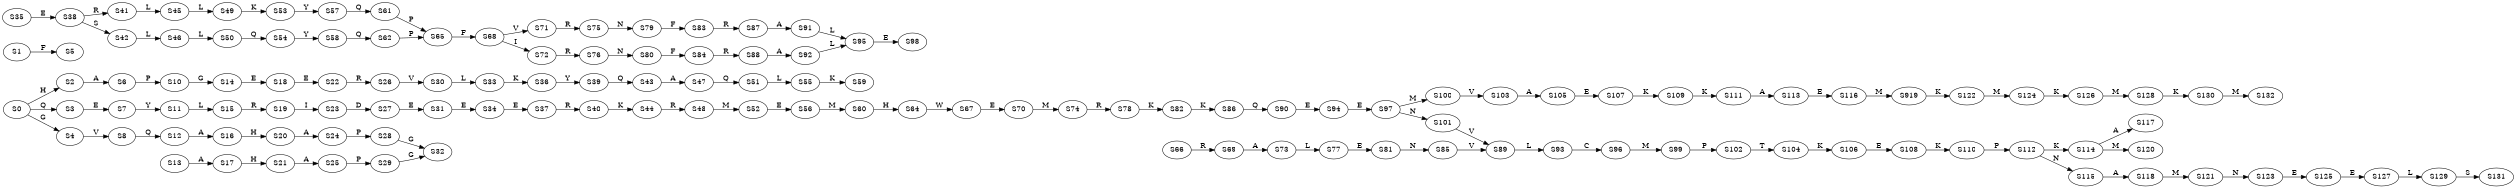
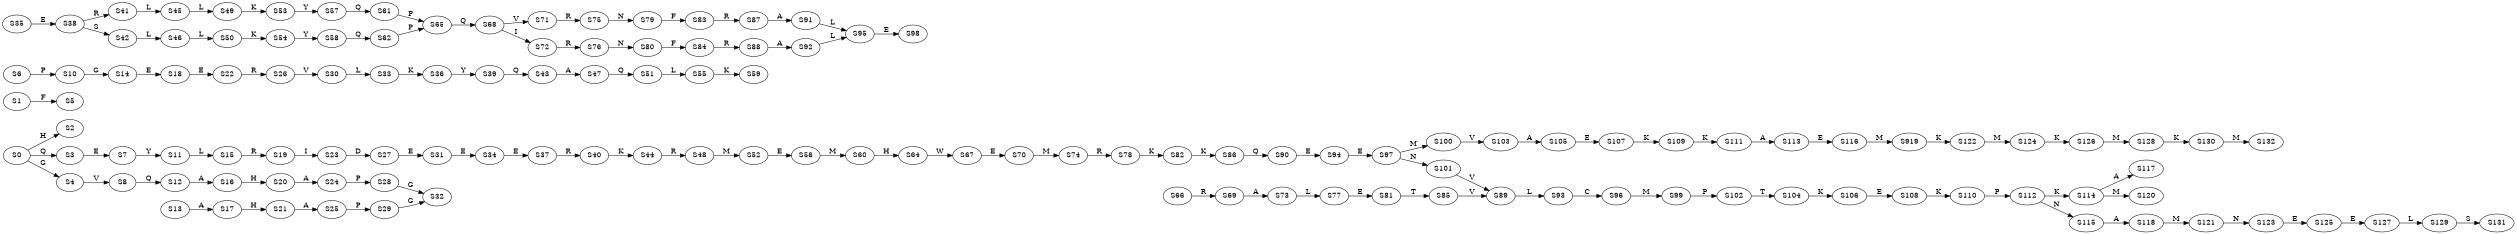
  strict digraph {
    rankdir=LR
    S0
    S2
    S3
    S4
    S1
    S5
    S6
    S7
    S8
    S10
    S11
    S12
    S14
    S15
    S16
    S13
    S17
    S18
    S19
    S20
    S21
    S22
    S23
    S24
    S25
    S26
    S27
    S28
    S29
    S30
    S31
    S32
    S33
    S34
    S36
    S37
    S35
    S38
    S39
    S40
    S41
    S42
    S43
    S44
    S45
    S46
    S47
    S48
    S49
    S50
    S51
    S52
    S53
    S54
    S55
    S56
    S57
    S58
    S59
    S60
    S61
    S62
    S64
    S65
    S67
    S68
    S66
    S69
    S70
    S71
    S72
    S73
    S74
    S75
    S76
    S77
    S78
    S79
    S80
    S81
    S82
    S83
    S84
    S85
    S86
    S87
    S88
    S89
    S90
    S91
    S92
    S93
    S94
    S95
    S96
    S97
    S98
    S99
    S100
    S101
    S102
    S103
    S104
    S105
    S106
    S107
    S108
    S109
    S110
    S111
    S112
    S113
    S114
    S115
    S116
    S117
    S120
    S118
    n119 [label=S919]
    S121
    S122
    S123
    S124
    S125
    S126
    S127
    S128
    S129
    S130
    S131
    S132
    S0 -> S2 [label=H]
    S0 -> S3 [label=Q]
    S0 -> S4 [label=G]
-   S2 -> S6 [label=A]
    S3 -> S7 [label=E]
    S4 -> S8 [label=V]
    S1 -> S5 [label=F]
    S6 -> S10 [label=P]
    S7 -> S11 [label=Y]
    S8 -> S12 [label=Q]
    S10 -> S14 [label=G]
    S11 -> S15 [label=L]
    S12 -> S16 [label=A]
    S14 -> S18 [label=E]
    S15 -> S19 [label=R]
    S16 -> S20 [label=H]
    S13 -> S17 [label=A]
    S17 -> S21 [label=H]
    S18 -> S22 [label=E]
    S19 -> S23 [label=I]
    S20 -> S24 [label=A]
    S21 -> S25 [label=A]
    S22 -> S26 [label=R]
    S23 -> S27 [label=D]
    S24 -> S28 [label=P]
    S25 -> S29 [label=P]
    S26 -> S30 [label=V]
    S27 -> S31 [label=E]
    S28 -> S32 [label=G]
    S29 -> S32 [label=G]
    S30 -> S33 [label=L]
    S31 -> S34 [label=E]
    S33 -> S36 [label=K]
    S34 -> S37 [label=E]
    S36 -> S39 [label=Y]
    S37 -> S40 [label=R]
    S35 -> S38 [label=E]
    S38 -> S41 [label=R]
    S38 -> S42 [label=S]
    S39 -> S43 [label=Q]
    S40 -> S44 [label=K]
    S41 -> S45 [label=L]
    S42 -> S46 [label=L]
    S43 -> S47 [label=A]
    S44 -> S48 [label=R]
    S45 -> S49 [label=L]
    S46 -> S50 [label=L]
    S47 -> S51 [label=Q]
    S48 -> S52 [label=M]
    S49 -> S53 [label=K]
-   S50 -> S54 [label=Q]
+   S50 -> S54 [label=K]
    S51 -> S55 [label=L]
    S52 -> S56 [label=E]
    S53 -> S57 [label=Y]
    S54 -> S58 [label=Y]
    S55 -> S59 [label=K]
    S56 -> S60 [label=M]
    S57 -> S61 [label=Q]
    S58 -> S62 [label=Q]
    S60 -> S64 [label=H]
    S61 -> S65 [label=P]
    S62 -> S65 [label=P]
    S64 -> S67 [label=W]
-   S65 -> S68 [label=F]
+   S65 -> S68 [label=Q]
    S67 -> S70 [label=E]
    S68 -> S71 [label=V]
    S68 -> S72 [label=I]
    S66 -> S69 [label=R]
    S69 -> S73 [label=A]
    S70 -> S74 [label=M]
    S71 -> S75 [label=R]
    S72 -> S76 [label=R]
    S73 -> S77 [label=L]
    S74 -> S78 [label=R]
    S75 -> S79 [label=N]
    S76 -> S80 [label=N]
    S77 -> S81 [label=E]
    S78 -> S82 [label=K]
    S79 -> S83 [label=F]
    S80 -> S84 [label=F]
-   S81 -> S85 [label=N]
+   S81 -> S85 [label=T]
    S82 -> S86 [label=K]
    S83 -> S87 [label=R]
    S84 -> S88 [label=R]
    S85 -> S89 [label=V]
    S86 -> S90 [label=Q]
    S87 -> S91 [label=A]
    S88 -> S92 [label=A]
    S89 -> S93 [label=L]
    S90 -> S94 [label=E]
    S91 -> S95 [label=L]
    S92 -> S95 [label=L]
    S93 -> S96 [label=C]
    S94 -> S97 [label=E]
    S95 -> S98 [label=E]
    S96 -> S99 [label=M]
    S97 -> S100 [label=M]
    S97 -> S101 [label=N]
    S99 -> S102 [label=P]
    S100 -> S103 [label=V]
    S101 -> S89 [label=V]
    S102 -> S104 [label=T]
    S103 -> S105 [label=A]
    S104 -> S106 [label=K]
    S105 -> S107 [label=E]
    S106 -> S108 [label=E]
    S107 -> S109 [label=K]
    S108 -> S110 [label=K]
    S109 -> S111 [label=K]
    S110 -> S112 [label=P]
    S111 -> S113 [label=A]
    S112 -> S114 [label=K]
    S112 -> S115 [label=N]
    S113 -> S116 [label=E]
    S114 -> S117 [label=A]
    S114 -> S120 [label=M]
    S115 -> S118 [label=A]
    S116 -> n119 [label=M]
    S118 -> S121 [label=M]
    n119 -> S122 [label=K]
    S121 -> S123 [label=N]
    S122 -> S124 [label=M]
    S123 -> S125 [label=E]
    S124 -> S126 [label=K]
    S125 -> S127 [label=E]
    S126 -> S128 [label=M]
    S127 -> S129 [label=L]
    S128 -> S130 [label=K]
    S129 -> S131 [label=S]
    S130 -> S132 [label=M]
  }
